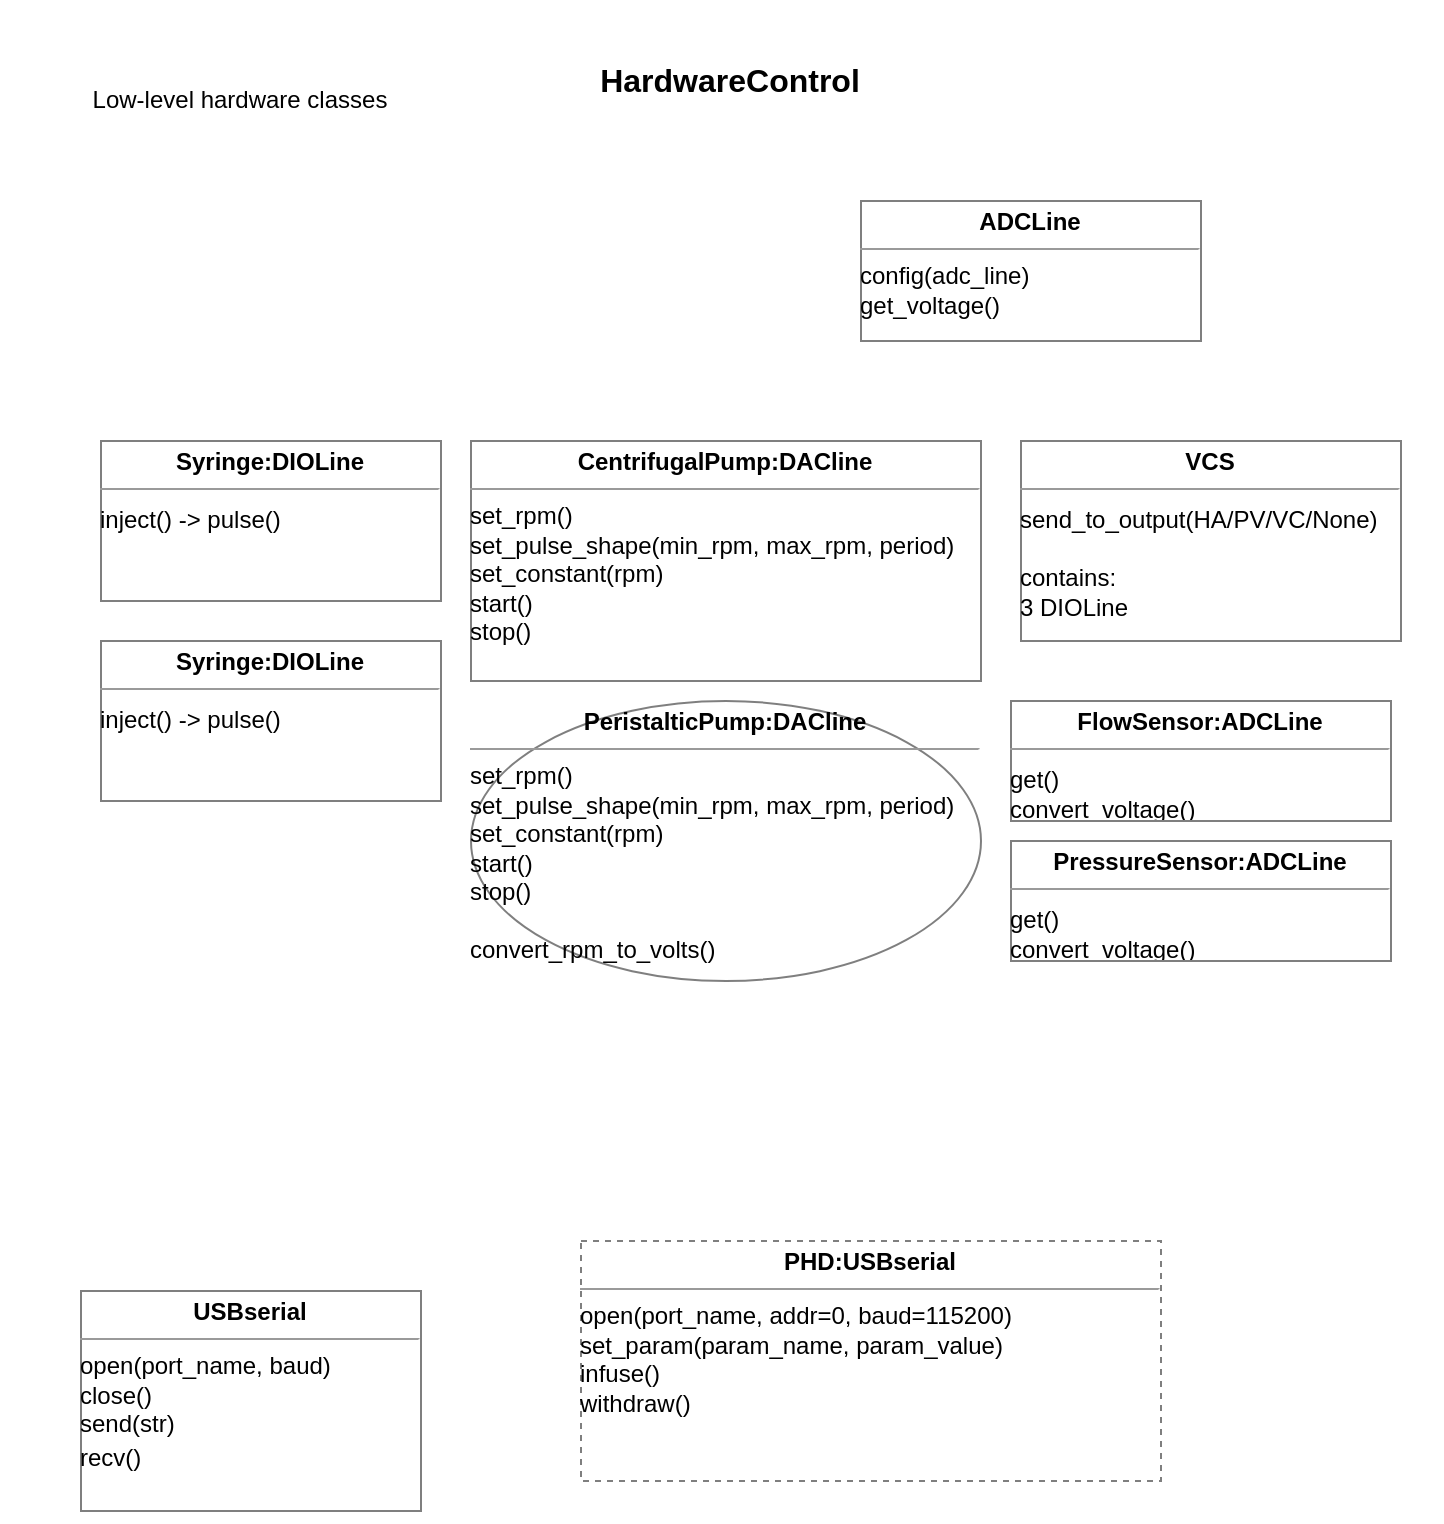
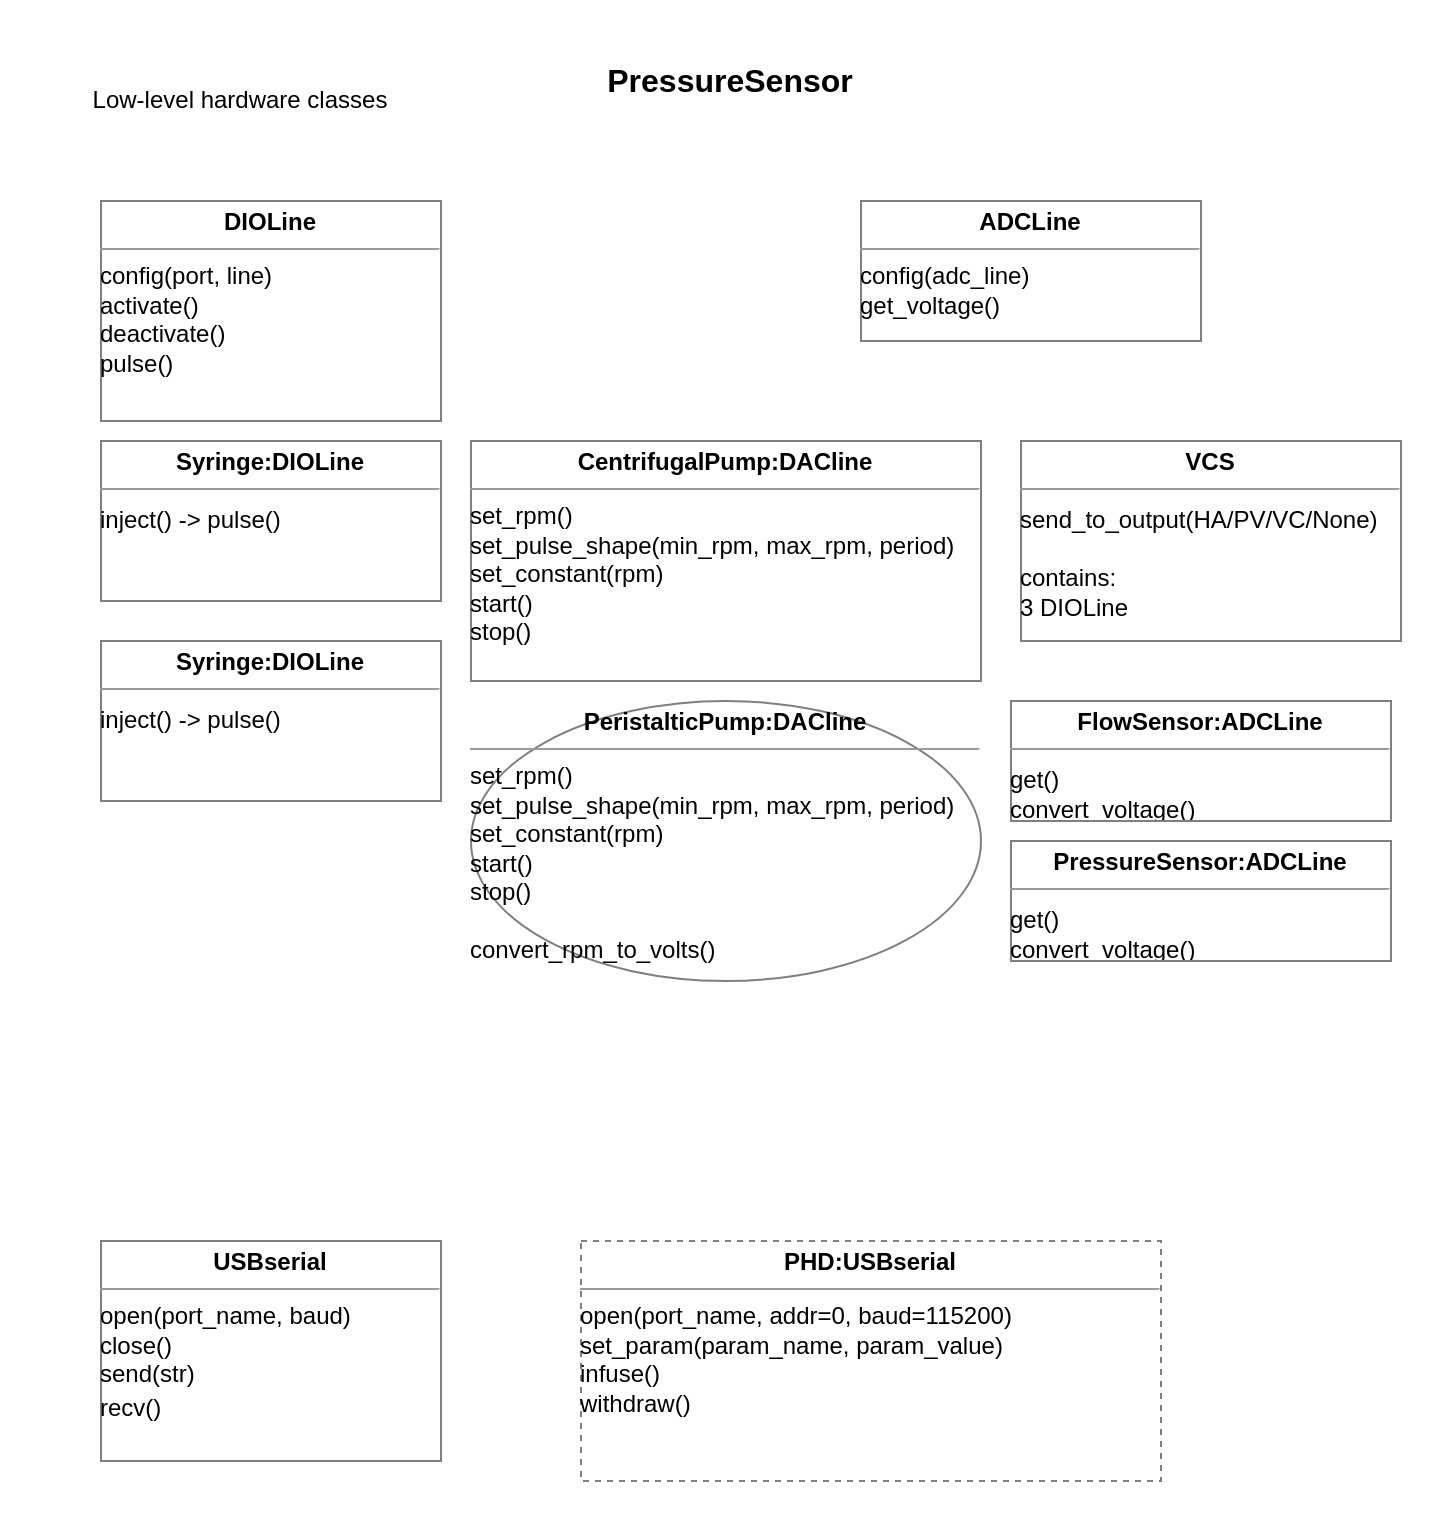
  <mxCell id="0" />
  <mxCell id="1" parent="0" />
  <mxCell id="2" value="&lt;p style=&quot;margin: 0px ; margin-top: 4px ; text-align: center&quot;&gt;&lt;b&gt;Syringe:DIOLine&lt;/b&gt;&lt;/p&gt;&lt;hr size=&quot;1&quot;&gt;&lt;div style=&quot;height: 2px&quot;&gt;&lt;br&gt;&lt;/div&gt;&lt;div style=&quot;height: 2px&quot;&gt;inject() -&amp;gt; pulse()&amp;nbsp;&lt;br&gt;&lt;br&gt;&lt;/div&gt;" style="verticalAlign=top;align=left;overflow=fill;fontSize=12;fontFamily=Helvetica;html=1;labelBackgroundColor=none;fillColor=#FFFFFF;gradientColor=none;opacity=50;" vertex="1" parent="1"><mxGeometry x="50" y="220" width="170" height="80" as="geometry" /></mxCell>
+ <mxCell id="3" value="&lt;p style=&quot;margin: 0px ; margin-top: 4px ; text-align: center&quot;&gt;&lt;b&gt;DIOLine&lt;/b&gt;&lt;/p&gt;&lt;hr size=&quot;1&quot;&gt;config(port, line)&lt;div style=&quot;height: 2px&quot;&gt;activate()&lt;br&gt;deactivate()&lt;br&gt;pulse()&lt;br&gt;&lt;br&gt;&lt;br&gt;&lt;/div&gt;&lt;div style=&quot;height: 2px&quot;&gt;&lt;br&gt;&lt;/div&gt;" style="verticalAlign=top;align=left;overflow=fill;fontSize=12;fontFamily=Helvetica;html=1;labelBackgroundColor=none;fillColor=#FFFFFF;gradientColor=none;opacity=50;" vertex="1" parent="1"><mxGeometry x="50" y="100" width="170" height="110" as="geometry" /></mxCell>
  <mxCell id="4" value="&lt;p style=&quot;margin: 0px ; margin-top: 4px ; text-align: center&quot;&gt;&lt;b&gt;Syringe:DIOLine&lt;/b&gt;&lt;/p&gt;&lt;hr size=&quot;1&quot;&gt;&lt;div style=&quot;height: 2px&quot;&gt;&lt;br&gt;&lt;/div&gt;&lt;div style=&quot;height: 2px&quot;&gt;inject() -&amp;gt; pulse()&amp;nbsp;&lt;br&gt;&lt;br&gt;&lt;/div&gt;" style="verticalAlign=top;align=left;overflow=fill;fontSize=12;fontFamily=Helvetica;html=1;labelBackgroundColor=none;fillColor=#FFFFFF;gradientColor=none;opacity=50;" vertex="1" parent="1"><mxGeometry x="50" y="320" width="170" height="80" as="geometry" /></mxCell>
  <mxCell id="5" value="&lt;p style=&quot;margin: 0px ; margin-top: 4px ; text-align: center&quot;&gt;&lt;b&gt;CentrifugalPump:DACline&lt;/b&gt;&lt;/p&gt;&lt;hr size=&quot;1&quot;&gt;&lt;div style=&quot;height: 2px&quot;&gt;set_rpm()&lt;br&gt;set_pulse_shape(min_rpm, max_rpm, period)&lt;br&gt;set_constant(rpm)&lt;br&gt;start()&lt;br&gt;stop()&lt;br&gt;&lt;br&gt;convert_rpm_to_volts()&lt;br&gt;&lt;/div&gt;&lt;div style=&quot;height: 2px&quot;&gt;&lt;br&gt;&lt;/div&gt;" style="verticalAlign=top;align=left;overflow=fill;fontSize=12;fontFamily=Helvetica;html=1;labelBackgroundColor=none;fillColor=#FFFFFF;gradientColor=none;opacity=50;" vertex="1" parent="1"><mxGeometry x="235" y="220" width="255" height="120" as="geometry" /></mxCell>
  <mxCell id="6" value="&lt;p style=&quot;margin: 0px ; margin-top: 4px ; text-align: center&quot;&gt;&lt;b&gt;PeristalticPump:DACline&lt;/b&gt;&lt;/p&gt;&lt;hr size=&quot;1&quot;&gt;&lt;div style=&quot;height: 2px&quot;&gt;set_rpm()&lt;br&gt;set_pulse_shape(min_rpm, max_rpm, period)&lt;br&gt;set_constant(rpm)&lt;br&gt;start()&lt;br&gt;stop()&lt;br&gt;&lt;br&gt;convert_rpm_to_volts()&lt;br&gt;&lt;/div&gt;&lt;div style=&quot;height: 2px&quot;&gt;&lt;br&gt;&lt;/div&gt;" style="ellipse;verticalAlign=top;align=left;overflow=fill;fontSize=12;fontFamily=Helvetica;html=1;labelBackgroundColor=none;fillColor=#FFFFFF;gradientColor=none;opacity=50;" vertex="1" parent="1"><mxGeometry x="235" y="350" width="255" height="140" as="geometry" /></mxCell>
  <mxCell id="7" value="&lt;p style=&quot;margin: 0px ; margin-top: 4px ; text-align: center&quot;&gt;&lt;b&gt;VCS&lt;/b&gt;&lt;/p&gt;&lt;hr size=&quot;1&quot;&gt;&lt;div style=&quot;height: 2px&quot;&gt;&lt;br&gt;&lt;/div&gt;&lt;div style=&quot;height: 2px&quot;&gt;send_to_output(HA/PV/VC/None)&lt;br&gt;&lt;br&gt;contains:&lt;br&gt;3 DIOLine&lt;/div&gt;" style="verticalAlign=top;align=left;overflow=fill;fontSize=12;fontFamily=Helvetica;html=1;labelBackgroundColor=none;fillColor=#FFFFFF;gradientColor=none;opacity=50;" vertex="1" parent="1"><mxGeometry x="510" y="220" width="190" height="100" as="geometry" /></mxCell>
  <mxCell id="8" value="&lt;p style=&quot;margin: 0px ; margin-top: 4px ; text-align: center&quot;&gt;&lt;b&gt;FlowSensor:ADCLine&lt;/b&gt;&lt;/p&gt;&lt;hr size=&quot;1&quot;&gt;&lt;div style=&quot;height: 2px&quot;&gt;&lt;br&gt;&lt;/div&gt;&lt;div style=&quot;height: 2px&quot;&gt;get()&lt;br&gt;convert_voltage()&lt;br&gt;&lt;br&gt;&lt;/div&gt;" style="verticalAlign=top;align=left;overflow=fill;fontSize=12;fontFamily=Helvetica;html=1;labelBackgroundColor=none;fillColor=#FFFFFF;gradientColor=none;opacity=50;" vertex="1" parent="1"><mxGeometry x="505" y="350" width="190" height="60" as="geometry" /></mxCell>
  <mxCell id="9" value="&lt;p style=&quot;margin: 0px ; margin-top: 4px ; text-align: center&quot;&gt;&lt;b&gt;ADCLine&lt;/b&gt;&lt;/p&gt;&lt;hr size=&quot;1&quot;&gt;&lt;div style=&quot;height: 2px&quot;&gt;config(adc_line)&lt;br&gt;get_voltage()&lt;/div&gt;&lt;div style=&quot;height: 2px&quot;&gt;&lt;br&gt;&lt;/div&gt;" style="verticalAlign=top;align=left;overflow=fill;fontSize=12;fontFamily=Helvetica;html=1;labelBackgroundColor=none;fillColor=#FFFFFF;gradientColor=none;opacity=50;" vertex="1" parent="1"><mxGeometry x="430" y="100" width="170" height="70" as="geometry" /></mxCell>
  <mxCell id="10" value="&lt;p style=&quot;margin: 0px ; margin-top: 4px ; text-align: center&quot;&gt;&lt;b&gt;PressureSensor:ADCLine&lt;/b&gt;&lt;/p&gt;&lt;hr size=&quot;1&quot;&gt;&lt;div style=&quot;height: 2px&quot;&gt;&lt;br&gt;&lt;/div&gt;&lt;div style=&quot;height: 2px&quot;&gt;get()&lt;br&gt;convert_voltage()&lt;br&gt;&lt;br&gt;&lt;/div&gt;" style="verticalAlign=top;align=left;overflow=fill;fontSize=12;fontFamily=Helvetica;html=1;labelBackgroundColor=none;fillColor=#FFFFFF;gradientColor=none;opacity=50;" vertex="1" parent="1"><mxGeometry x="505" y="420" width="190" height="60" as="geometry" /></mxCell>
- <mxCell id="11" value="&lt;b&gt;&lt;font style=&quot;font-size: 16px&quot;&gt;HardwareControl&lt;/font&gt;&lt;/b&gt;" style="text;html=1;strokeColor=none;fillColor=none;align=center;verticalAlign=middle;whiteSpace=wrap;rounded=0;labelBackgroundColor=none;fontSize=12;fontColor=#000000;opacity=50;" vertex="1" parent="1"><mxGeometry x="270" width="190" height="40" as="geometry" y="20" /></mxCell>
+ <mxCell id="11" value="&lt;b&gt;&lt;font style=&quot;font-size: 16px&quot;&gt;PressureSensor&lt;/font&gt;&lt;/b&gt;" style="text;html=1;strokeColor=none;fillColor=none;align=center;verticalAlign=middle;whiteSpace=wrap;rounded=0;labelBackgroundColor=none;fontSize=12;fontColor=#000000;opacity=50;" vertex="1" parent="1"><mxGeometry x="270" width="190" height="40" as="geometry" y="20" /></mxCell>
  <mxCell id="12" value="Low-level hardware classes" style="text;html=1;strokeColor=none;fillColor=none;align=center;verticalAlign=middle;whiteSpace=wrap;rounded=0;" vertex="1" parent="1"><mxGeometry x="20" y="40" width="200" height="20" as="geometry" /></mxCell>
- <mxCell id="13" value="&lt;p style=&quot;margin: 0px ; margin-top: 4px ; text-align: center&quot;&gt;&lt;b&gt;USBserial&lt;/b&gt;&lt;/p&gt;&lt;hr size=&quot;1&quot;&gt;open(port_name, baud)&lt;br&gt;close()&lt;br&gt;&lt;div style=&quot;height: 2px&quot;&gt;send(str)&lt;/div&gt;&lt;div style=&quot;height: 2px&quot;&gt;&lt;br&gt;recv()&lt;/div&gt;&lt;div style=&quot;height: 2px&quot;&gt;&lt;br&gt;&lt;/div&gt;&lt;div style=&quot;height: 2px&quot;&gt;&lt;br&gt;&lt;/div&gt;" style="verticalAlign=top;align=left;overflow=fill;fontSize=12;fontFamily=Helvetica;html=1;labelBackgroundColor=none;fillColor=#FFFFFF;gradientColor=none;opacity=50;" vertex="1" parent="1"><mxGeometry x="40" y="645" width="170" height="110" as="geometry" /></mxCell>
+ <mxCell id="13" value="&lt;p style=&quot;margin: 0px ; margin-top: 4px ; text-align: center&quot;&gt;&lt;b&gt;USBserial&lt;/b&gt;&lt;/p&gt;&lt;hr size=&quot;1&quot;&gt;open(port_name, baud)&lt;br&gt;close()&lt;br&gt;&lt;div style=&quot;height: 2px&quot;&gt;send(str)&lt;/div&gt;&lt;div style=&quot;height: 2px&quot;&gt;&lt;br&gt;recv()&lt;/div&gt;&lt;div style=&quot;height: 2px&quot;&gt;&lt;br&gt;&lt;/div&gt;&lt;div style=&quot;height: 2px&quot;&gt;&lt;br&gt;&lt;/div&gt;" style="verticalAlign=top;align=left;overflow=fill;fontSize=12;fontFamily=Helvetica;html=1;labelBackgroundColor=none;fillColor=#FFFFFF;gradientColor=none;opacity=50;" vertex="1" parent="1"><mxGeometry x="50" y="620" width="170" height="110" as="geometry" /></mxCell>
  <mxCell id="14" value="&lt;p style=&quot;margin: 0px ; margin-top: 4px ; text-align: center&quot;&gt;&lt;b&gt;PHD:USBserial&lt;/b&gt;&lt;/p&gt;&lt;hr size=&quot;1&quot;&gt;open(port_name, addr=0, baud=115200)&lt;br&gt;set_param(param_name, param_value)&lt;br&gt;infuse()&lt;br&gt;withdraw()" style="verticalAlign=top;align=left;overflow=fill;fontSize=12;fontFamily=Helvetica;html=1;labelBackgroundColor=none;fillColor=#FFFFFF;gradientColor=none;opacity=50;dashed=1;" vertex="1" parent="1"><mxGeometry x="290" y="620" width="290" height="120" as="geometry" /></mxCell>
